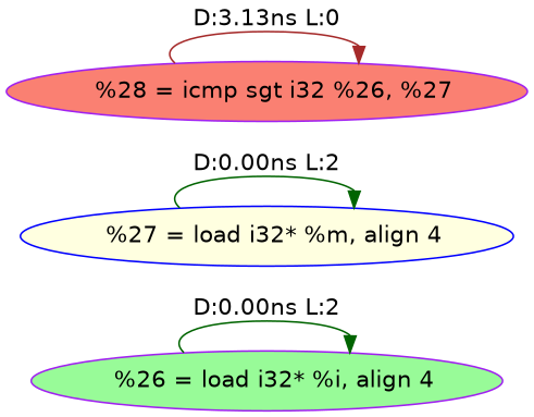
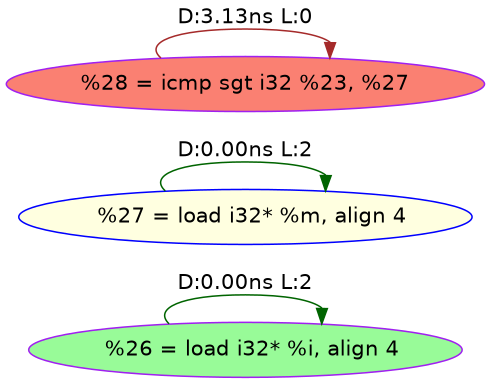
  digraph {
    rankdir=LR
    fontname="DejaVu Sans"
    node [style=filled color=purple fontname="DejaVu Sans"]
    edge [color=darkgreen fontname="DejaVu Sans"]
    n1 [label="  %26 = load i32* %i, align 4" fillcolor=palegreen]
    n2 [label="  %27 = load i32* %m, align 4" fillcolor=lightyellow color=blue]
-   n3 [label="  %28 = icmp sgt i32 %26, %27" fillcolor=salmon]
+   n3 [label="%28 = icmp sgt i32 %23, %27" fillcolor=salmon]
    n1 -> n1 [label="D:0.00ns L:2"]
    n2 -> n2 [label="D:0.00ns L:2"]
    n3 -> n3 [color=brown label="D:3.13ns L:0"]
  }
